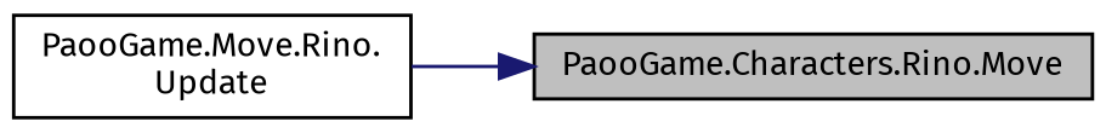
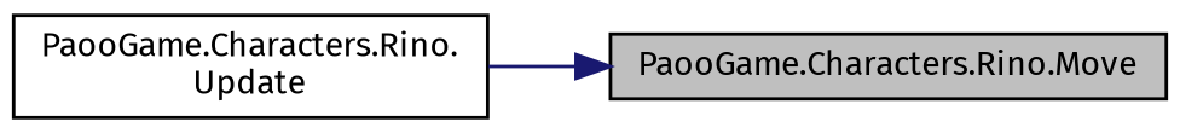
  digraph {
    rankdir=RL
    fontname="Fira Sans"
    node [color=black fontname="Fira Sans" fontsize=10 shape=record style=filled]
    n1 [fillcolor=grey75 fontcolor=black height=0.2 label="PaooGame.Characters.Rino.Move" width=0.4]
-   n2 [fillcolor=white height=0.2 label="PaooGame.Move.Rino.\lUpdate" width=0.4]
+   n2 [fillcolor=white height=0.2 label="PaooGame.Characters.Rino.\lUpdate" width=0.4]
    n1 -> n2 [color=midnightblue dir=back fontname="Fira Sans" fontsize=10 labelfontname=Helvetica labelfontsize=10 style=solid]
  }
